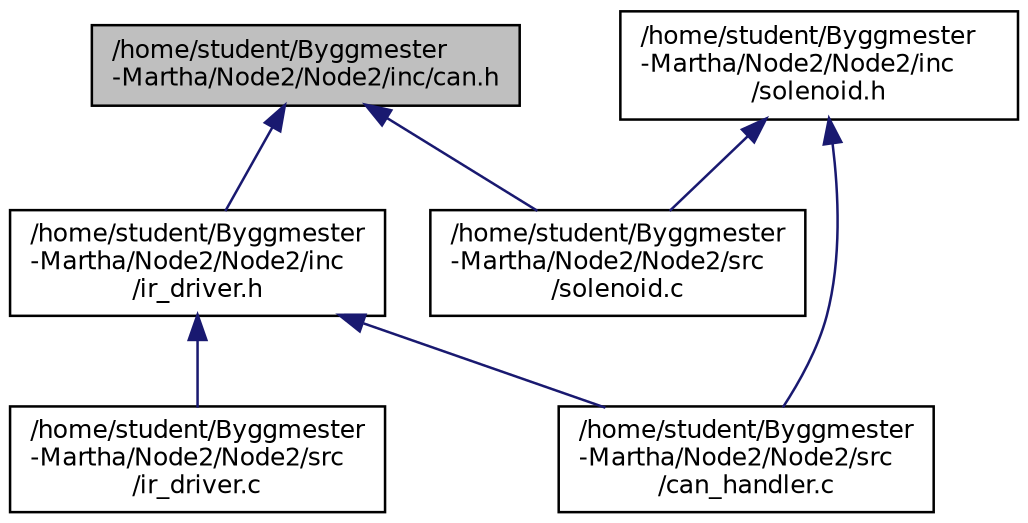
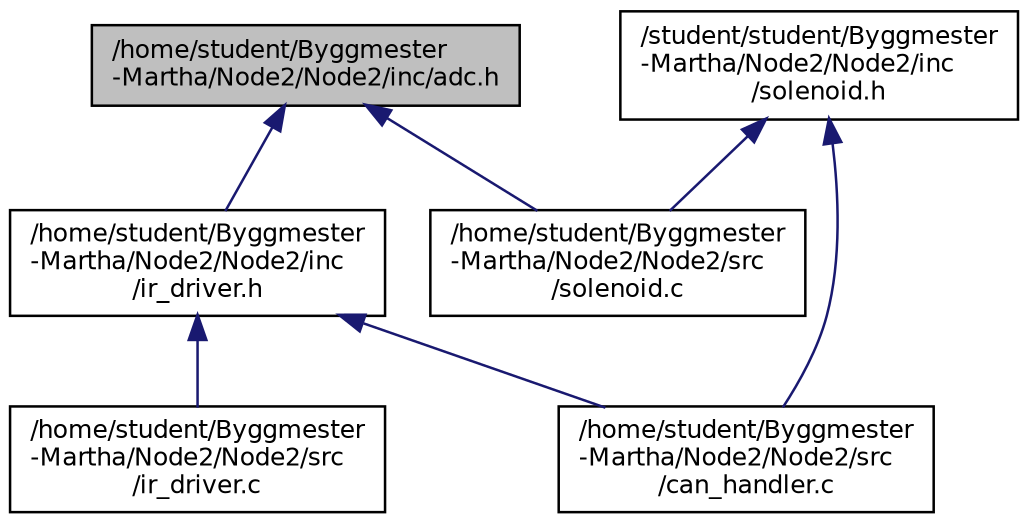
  digraph {
    node [color=black fillcolor=white fontname=Helvetica fontsize=10 shape=record style=filled]
    edge [color=midnightblue dir=back fontname=Helvetica fontsize=10 labelfontname=Helvetica labelfontsize=10 style=solid]
-   n1 [fillcolor=grey75 fontcolor=black height=0.2 label="/home/student/Byggmester\l-Martha/Node2/Node2/inc/can.h" width=0.4]
+   n1 [fillcolor=grey75 fontcolor=black height=0.2 label="/home/student/Byggmester\l-Martha/Node2/Node2/inc/adc.h" width=0.4]
    n2 [height=0.2 label="/home/student/Byggmester\l-Martha/Node2/Node2/inc\l/ir_driver.h" width=0.4]
    n3 [height=0.2 label="/home/student/Byggmester\l-Martha/Node2/Node2/src\l/solenoid.c" width=0.4]
    n4 [height=0.2 label="/home/student/Byggmester\l-Martha/Node2/Node2/src\l/can_handler.c" width=0.4]
    n5 [height=0.2 label="/home/student/Byggmester\l-Martha/Node2/Node2/src\l/ir_driver.c" width=0.4]
-   n6 [height=0.2 label="/home/student/Byggmester\l-Martha/Node2/Node2/inc\l/solenoid.h" width=0.4]
+   n6 [height=0.2 label="/student/student/Byggmester\l-Martha/Node2/Node2/inc\l/solenoid.h" width=0.4]
    n1 -> n2
    n1 -> n3
    n2 -> n4
    n2 -> n5
    n6 -> n3
    n6 -> n4
  }
